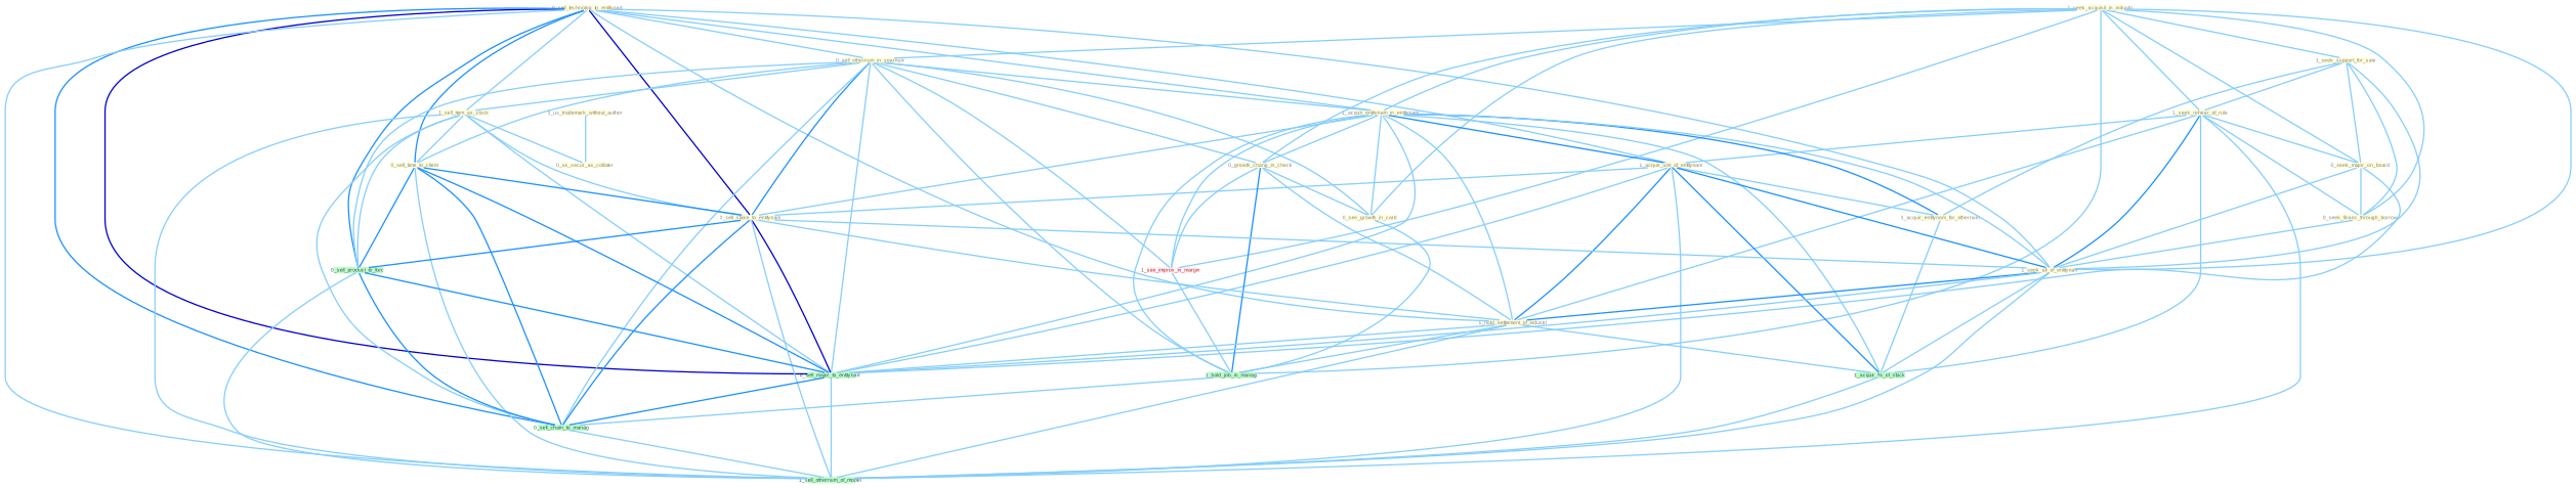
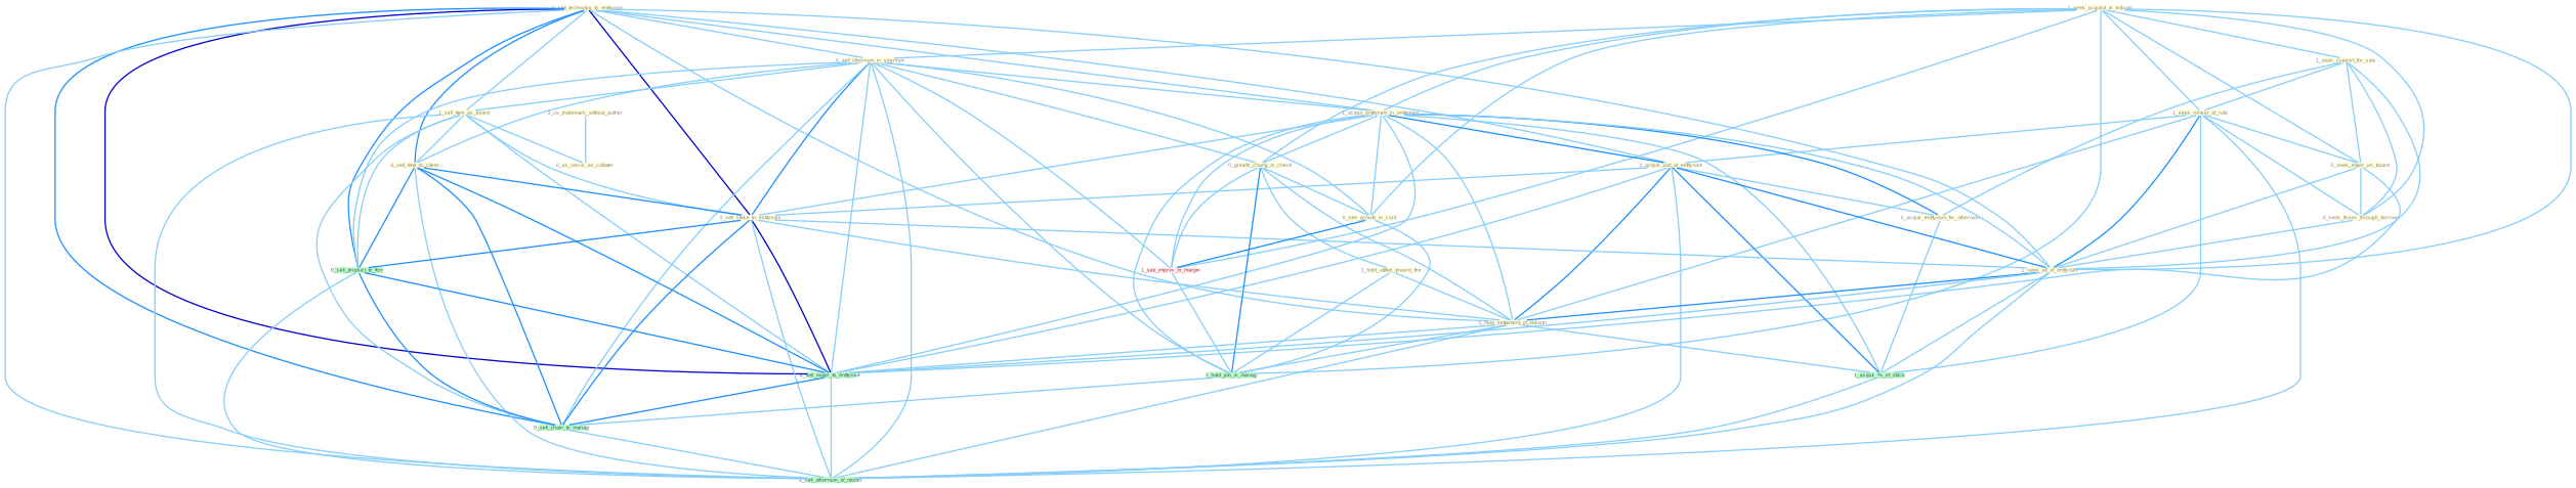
  graph {
    fontname="Liberation Sans"
    node [color="#ffffe0" fixedsize=true fontcolor="#8b7d6b" fontname="Liberation Sans" fontsize=4 shape=polygon style=filled]
    edge [color="#87cefa" fontname="Liberation Sans" w=1]
    "1_seek_acquisit_in_industri " [height=.06 width=.5]
    "0_sell_technolog_to_entitynam " [height=.06 width=.5]
    "1_seek_support_for_sale " [height=.06 width=.5]
    "1_seek_rehear_of_rule " [height=.06 width=.5]
    "0_seek_major_on_board " [height=.06 width=.5]
    n6 [height=.06 label="0_sell_othernum_in_yearnum" width=.5]
    "0_us_trademark_without_author " [height=.06 width=.5]
-   "1_sell_item_as_clock " [height=.06 width=.5]
+   "1_sell_item_as_clock " [height=.06 width=.5 label="1_sell_item_as_board"]
    "1_acquir_entitynam_in_entitynam " [height=.06 width=.5]
    "0_seek_financ_through_borrow " [height=.06 width=.5]
    "1_acquir_unit_of_entitynam " [height=.06 width=.5]
    "0_sell_time_to_client " [height=.06 width=.5]
    n13 [height=.06 label="0_growth_chang_in_check" width=.5]
    "0_us_secur_as_collater " [height=.06 width=.5]
    "0_acquir_entitynam_for_othernum " [height=.06 width=.5]
    "0_sell_stake_to_entitynam " [height=.06 width=.5]
    "0_see_growth_in_card " [height=.06 width=.5]
    "1_seek_all_of_entitynam " [height=.06 width=.5]
+   "1_hold_attitud_toward_the " [height=.06 width=.5]
    n20 [height=.06 label="1_hold_settlement_of_industri" width=.5]
    "1_see_improv_in_margin " [color="#fff0f5" fontcolor="#b22222" height=.06 width=.5]
    "1_hold_job_in_manag " [color="#BDFCC9" fontcolor="#2f4f4f" height=.06 width=.5]
    "0_sell_product_to_forc " [color="#BDFCC9" fontcolor="#2f4f4f" height=.06 width=.5]
    "0_sell_major_to_entitynam " [color="#BDFCC9" fontcolor="#2f4f4f" height=.06 width=.5]
    "0_sell_chain_to_manag " [color="#BDFCC9" fontcolor="#2f4f4f" height=.06 width=.5]
    "1_sell_othernum_of_model " [color="#BDFCC9" fontcolor="#2f4f4f" height=.06 width=.5]
    "1_acquir_%_of_stock " [color="#BDFCC9" fontcolor="#2f4f4f" height=.06 width=.5]
    subgraph sub_1 {
      "1_seek_acquisit_in_industri "
      "0_sell_technolog_to_entitynam "
      "1_seek_support_for_sale "
      "1_seek_rehear_of_rule "
      "0_seek_major_on_board "
      n6
      "0_us_trademark_without_author "
      "1_sell_item_as_clock "
      "1_acquir_entitynam_in_entitynam "
      "0_seek_financ_through_borrow "
      "1_acquir_unit_of_entitynam "
      "0_sell_time_to_client "
      n13
      "0_us_secur_as_collater "
      "0_acquir_entitynam_for_othernum "
      "0_sell_stake_to_entitynam "
      "0_see_growth_in_card "
      "1_seek_all_of_entitynam "
+     "1_hold_attitud_toward_the "
      n20
    }
    subgraph sub_2 {
      "1_see_improv_in_margin "
    }
    "1_seek_acquisit_in_industri " -- "1_seek_support_for_sale "
    "1_seek_acquisit_in_industri " -- "1_seek_rehear_of_rule "
    "1_seek_acquisit_in_industri " -- "0_seek_major_on_board "
    "1_seek_acquisit_in_industri " -- n6
    "1_seek_acquisit_in_industri " -- "1_acquir_entitynam_in_entitynam "
    "1_seek_acquisit_in_industri " -- "0_seek_financ_through_borrow "
    "1_seek_acquisit_in_industri " -- n13
    "1_seek_acquisit_in_industri " -- "0_see_growth_in_card "
    "1_seek_acquisit_in_industri " -- "1_seek_all_of_entitynam "
    "1_seek_acquisit_in_industri " -- "1_see_improv_in_margin "
    "1_seek_acquisit_in_industri " -- "1_hold_job_in_manag "
    "0_sell_technolog_to_entitynam " -- n6
    "0_sell_technolog_to_entitynam " -- "1_sell_item_as_clock "
    "0_sell_technolog_to_entitynam " -- "1_acquir_entitynam_in_entitynam "
    "0_sell_technolog_to_entitynam " -- "1_acquir_unit_of_entitynam "
    "0_sell_technolog_to_entitynam " -- "0_sell_time_to_client " [color="#1e90ff" w=2]
    "0_sell_technolog_to_entitynam " -- "0_sell_stake_to_entitynam " [color="#0000cd" w=3]
    "0_sell_technolog_to_entitynam " -- "1_seek_all_of_entitynam "
    "0_sell_technolog_to_entitynam " -- n20
    "0_sell_technolog_to_entitynam " -- "0_sell_product_to_forc " [color="#1e90ff" w=2]
    "0_sell_technolog_to_entitynam " -- "0_sell_major_to_entitynam " [color="#0000cd" w=3]
    "0_sell_technolog_to_entitynam " -- "0_sell_chain_to_manag " [color="#1e90ff" w=2]
    "0_sell_technolog_to_entitynam " -- "1_sell_othernum_of_model "
    "1_seek_support_for_sale " -- "1_seek_rehear_of_rule "
    "1_seek_support_for_sale " -- "0_seek_major_on_board "
    "1_seek_support_for_sale " -- "0_seek_financ_through_borrow "
    "1_seek_support_for_sale " -- "0_acquir_entitynam_for_othernum "
    "1_seek_support_for_sale " -- "1_seek_all_of_entitynam "
    "1_seek_rehear_of_rule " -- "0_seek_major_on_board "
    "1_seek_rehear_of_rule " -- "0_seek_financ_through_borrow "
    "1_seek_rehear_of_rule " -- "1_acquir_unit_of_entitynam "
    "1_seek_rehear_of_rule " -- "1_seek_all_of_entitynam " [color="#1e90ff" w=2]
    "1_seek_rehear_of_rule " -- n20
    "1_seek_rehear_of_rule " -- "1_sell_othernum_of_model "
    "1_seek_rehear_of_rule " -- "1_acquir_%_of_stock "
    "0_seek_major_on_board " -- "0_seek_financ_through_borrow "
    "0_seek_major_on_board " -- "1_seek_all_of_entitynam "
    "0_seek_major_on_board " -- "0_sell_major_to_entitynam "
    n6 -- "1_sell_item_as_clock "
    n6 -- "1_acquir_entitynam_in_entitynam "
    n6 -- "0_sell_time_to_client "
    n6 -- n13
    n6 -- "0_sell_stake_to_entitynam " [color="#1e90ff" w=2]
    n6 -- "0_see_growth_in_card "
    n6 -- "1_see_improv_in_margin "
    n6 -- "1_hold_job_in_manag "
    n6 -- "0_sell_product_to_forc "
    n6 -- "0_sell_major_to_entitynam "
    n6 -- "0_sell_chain_to_manag "
+   n6 -- "1_sell_othernum_of_model "
    "0_us_trademark_without_author " -- "0_us_secur_as_collater "
    "1_sell_item_as_clock " -- "0_sell_time_to_client "
    "1_sell_item_as_clock " -- "0_us_secur_as_collater "
    "1_sell_item_as_clock " -- "0_sell_stake_to_entitynam "
    "1_sell_item_as_clock " -- "0_sell_product_to_forc "
    "1_sell_item_as_clock " -- "0_sell_major_to_entitynam "
    "1_sell_item_as_clock " -- "0_sell_chain_to_manag "
    "1_sell_item_as_clock " -- "1_sell_othernum_of_model "
    "1_acquir_entitynam_in_entitynam " -- "1_acquir_unit_of_entitynam " [color="#1e90ff" w=2]
    "1_acquir_entitynam_in_entitynam " -- n13
    "1_acquir_entitynam_in_entitynam " -- "0_acquir_entitynam_for_othernum " [color="#1e90ff" w=2]
    "1_acquir_entitynam_in_entitynam " -- "0_sell_stake_to_entitynam "
    "1_acquir_entitynam_in_entitynam " -- "0_see_growth_in_card "
    "1_acquir_entitynam_in_entitynam " -- "1_seek_all_of_entitynam "
    "1_acquir_entitynam_in_entitynam " -- n20
    "1_acquir_entitynam_in_entitynam " -- "1_see_improv_in_margin "
    "1_acquir_entitynam_in_entitynam " -- "1_hold_job_in_manag "
    "1_acquir_entitynam_in_entitynam " -- "0_sell_major_to_entitynam "
    "1_acquir_entitynam_in_entitynam " -- "1_acquir_%_of_stock "
    "0_seek_financ_through_borrow " -- "1_seek_all_of_entitynam "
    "1_acquir_unit_of_entitynam " -- "0_acquir_entitynam_for_othernum "
    "1_acquir_unit_of_entitynam " -- "0_sell_stake_to_entitynam "
    "1_acquir_unit_of_entitynam " -- "1_seek_all_of_entitynam " [color="#1e90ff" w=2]
    "1_acquir_unit_of_entitynam " -- n20 [color="#1e90ff" w=2]
    "1_acquir_unit_of_entitynam " -- "0_sell_major_to_entitynam "
    "1_acquir_unit_of_entitynam " -- "1_sell_othernum_of_model "
    "1_acquir_unit_of_entitynam " -- "1_acquir_%_of_stock " [color="#1e90ff" w=2]
    "0_sell_time_to_client " -- "0_sell_stake_to_entitynam " [color="#1e90ff" w=2]
    "0_sell_time_to_client " -- "0_sell_product_to_forc " [color="#1e90ff" w=2]
    "0_sell_time_to_client " -- "0_sell_major_to_entitynam " [color="#1e90ff" w=2]
    "0_sell_time_to_client " -- "0_sell_chain_to_manag " [color="#1e90ff" w=2]
    "0_sell_time_to_client " -- "1_sell_othernum_of_model "
    n13 -- "0_see_growth_in_card "
+   n13 -- "1_hold_attitud_toward_the "
    n13 -- n20
    n13 -- "1_see_improv_in_margin "
    n13 -- "1_hold_job_in_manag " [color="#1e90ff" w=2]
    "0_acquir_entitynam_for_othernum " -- "1_acquir_%_of_stock "
    "0_sell_stake_to_entitynam " -- "1_seek_all_of_entitynam "
    "0_sell_stake_to_entitynam " -- n20
    "0_sell_stake_to_entitynam " -- "0_sell_product_to_forc " [color="#1e90ff" w=2]
    "0_sell_stake_to_entitynam " -- "0_sell_major_to_entitynam " [color="#0000cd" w=3]
    "0_sell_stake_to_entitynam " -- "0_sell_chain_to_manag " [color="#1e90ff" w=2]
    "0_sell_stake_to_entitynam " -- "1_sell_othernum_of_model "
+   "0_see_growth_in_card " -- "1_see_improv_in_margin " [color="#1e90ff" w=2]
    "0_see_growth_in_card " -- "1_hold_job_in_manag "
    "1_seek_all_of_entitynam " -- n20 [color="#1e90ff" w=2]
    "1_seek_all_of_entitynam " -- "0_sell_major_to_entitynam "
    "1_seek_all_of_entitynam " -- "1_sell_othernum_of_model "
    "1_seek_all_of_entitynam " -- "1_acquir_%_of_stock "
+   "1_hold_attitud_toward_the " -- n20
+   "1_hold_attitud_toward_the " -- "1_hold_job_in_manag "
    n20 -- "1_hold_job_in_manag "
    n20 -- "0_sell_major_to_entitynam "
    n20 -- "1_sell_othernum_of_model "
    n20 -- "1_acquir_%_of_stock "
    "1_see_improv_in_margin " -- "1_hold_job_in_manag "
    "1_hold_job_in_manag " -- "0_sell_chain_to_manag "
    "0_sell_product_to_forc " -- "0_sell_major_to_entitynam " [color="#1e90ff" w=2]
    "0_sell_product_to_forc " -- "0_sell_chain_to_manag " [color="#1e90ff" w=2]
    "0_sell_product_to_forc " -- "1_sell_othernum_of_model "
    "0_sell_major_to_entitynam " -- "0_sell_chain_to_manag " [color="#1e90ff" w=2]
    "0_sell_major_to_entitynam " -- "1_sell_othernum_of_model "
    "0_sell_chain_to_manag " -- "1_sell_othernum_of_model "
    "1_acquir_%_of_stock " -- "1_sell_othernum_of_model "
  }
